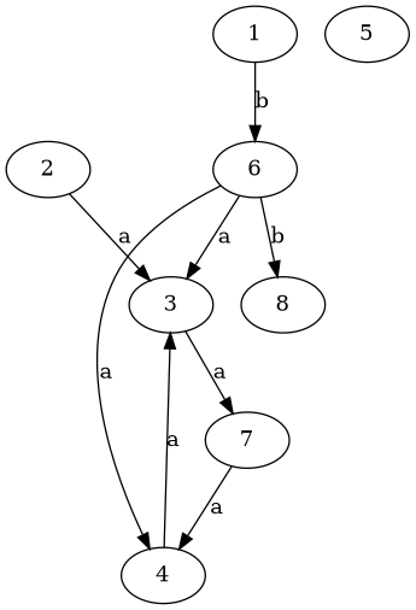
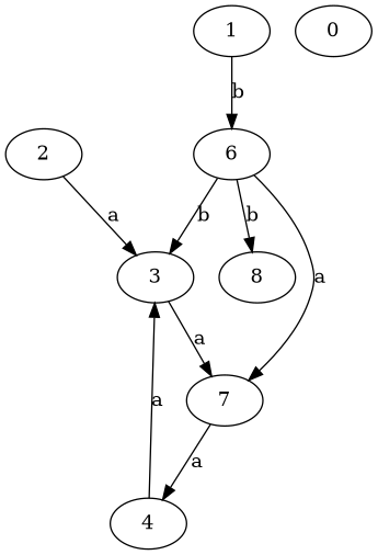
  strict digraph {
    2
    3
    7
    4
-   0 [label=5]
+   0
    6
    8
    1
    2 -> 3 [label=a]
    3 -> 7 [label=a]
    7 -> 4 [label=a]
    4 -> 3 [label=a]
-   6 -> 3 [label=a]
-   6 -> 4 [label=a]
+   6 -> 3 [label=b]
+   6 -> 7 [label=a]
    6 -> 8 [label=b]
    1 -> 6 [label=b]
  }
